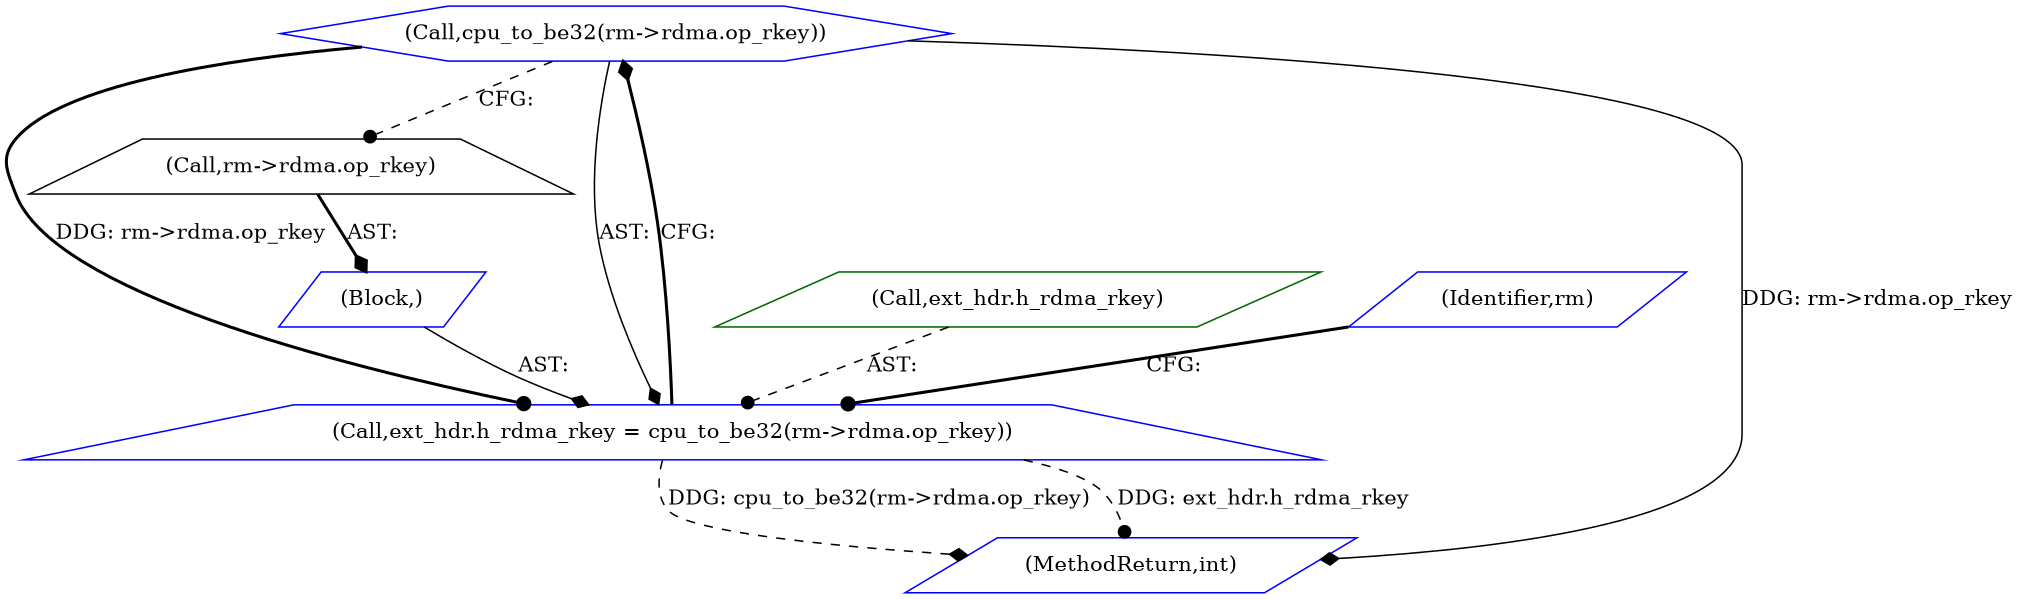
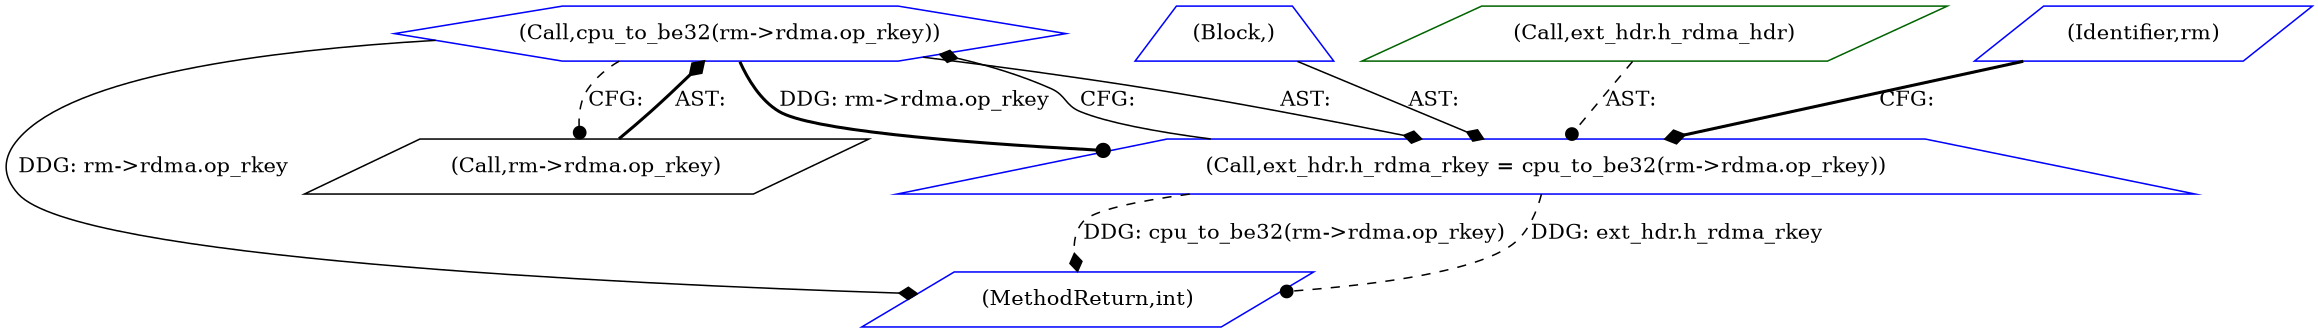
  digraph {
    node [color=blue shape=parallelogram]
    edge [arrowhead=diamond style=solid]
    n1 [label="(Call,cpu_to_be32(rm->rdma.op_rkey))" shape=hexagon]
    n2 [label="(Call,ext_hdr.h_rdma_rkey = cpu_to_be32(rm->rdma.op_rkey))" shape=trapezium]
-   n3 [color=black label="(Call,rm->rdma.op_rkey)" shape=trapezium]
+   n3 [color=black label="(Call,rm->rdma.op_rkey)"]
    n4 [label="(MethodReturn,int)"]
-   n5 [label="(Block,)"]
-   n6 [color=darkgreen label="(Call,ext_hdr.h_rdma_rkey)"]
+   n5 [label="(Block,)" shape=trapezium]
+   n6 [color=darkgreen label="(Call,ext_hdr.h_rdma_hdr)"]
    n7 [label="(Identifier,rm)"]
    n1 -> n2 [label="AST: "]
    n1 -> n2 [arrowhead=dot label="DDG: rm->rdma.op_rkey" style=bold]
    n1 -> n3 [arrowhead=dot label="CFG: " style=dashed]
    n1 -> n4 [label="DDG: rm->rdma.op_rkey"]
-   n2 -> n1 [label="CFG: " style=bold]
+   n2 -> n1 [label="CFG: "]
    n2 -> n4 [arrowhead=dot label="DDG: ext_hdr.h_rdma_rkey" style=dashed]
    n2 -> n4 [label="DDG: cpu_to_be32(rm->rdma.op_rkey)" style=dashed]
-   n3 -> n5 [label="AST: " style=bold]
+   n3 -> n1 [label="AST: " style=bold]
    n5 -> n2 [label="AST: "]
    n6 -> n2 [arrowhead=dot label="AST: " style=dashed]
-   n7 -> n2 [arrowhead=dot label="CFG: " style=bold]
+   n7 -> n2 [label="CFG: " style=bold]
  }
